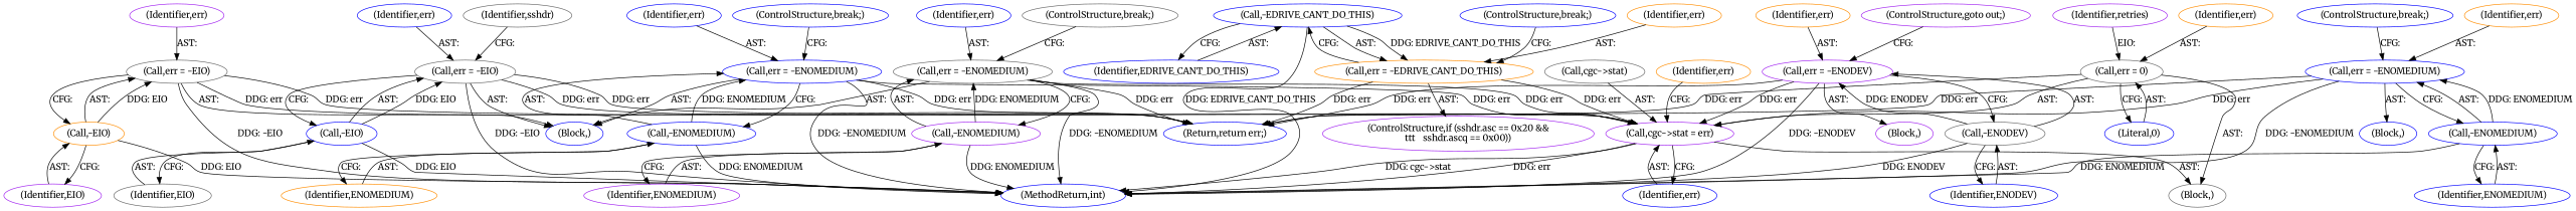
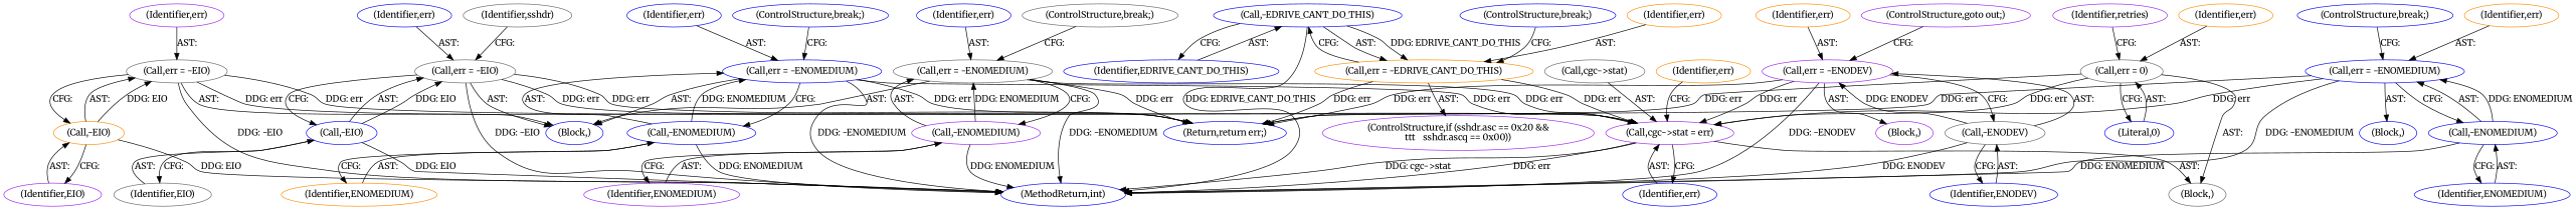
  digraph {
    fontname=Merriweather
    node [color=blue fontname=Merriweather]
    edge [fontname=Merriweather]
    n1 [color=purple label="(Call,cgc->stat = err)"]
    n2 [color=gray40 label="(Block,)"]
    n3 [label="(Identifier,err)"]
    n4 [label="(MethodReturn,int)"]
    n5 [color=gray40 label="(Call,err = -EIO)"]
    n6 [label="(Call,-EIO)"]
    n7 [label="(Return,return err;)"]
    n8 [label="(Block,)"]
    n9 [color=gray40 label="(Identifier,EIO)"]
    n10 [label="(Call,err = -ENOMEDIUM)"]
    n11 [label="(Call,-ENOMEDIUM)"]
    n12 [color=darkorange label="(Identifier,ENOMEDIUM)"]
    n13 [color=gray40 label="(Call,err = -EIO)"]
    n14 [color=darkorange label="(Call,-EIO)"]
    n15 [color=purple label="(Identifier,EIO)"]
    n16 [color=purple label="(Call,err = -ENODEV)"]
    n17 [color=gray40 label="(Call,-ENODEV)"]
    n18 [color=purple label="(Block,)"]
    n19 [label="(Identifier,ENODEV)"]
    n20 [color=darkorange label="(Call,err = -EDRIVE_CANT_DO_THIS)"]
    n21 [label="(Call,-EDRIVE_CANT_DO_THIS)"]
    n22 [color=purple label="(ControlStructure,if (sshdr.asc == 0x20 &&\n\t\t\t    sshdr.ascq == 0x00))"]
    n23 [label="(Identifier,EDRIVE_CANT_DO_THIS)"]
    n24 [color=gray40 label="(Call,err = 0)"]
    n25 [label="(Literal,0)"]
    n26 [label="(Call,err = -ENOMEDIUM)"]
    n27 [label="(Call,-ENOMEDIUM)"]
    n28 [label="(Block,)"]
    n29 [label="(Identifier,ENOMEDIUM)"]
    n30 [color=gray40 label="(Call,err = -ENOMEDIUM)"]
    n31 [color=purple label="(Call,-ENOMEDIUM)"]
    n32 [color=purple label="(Identifier,ENOMEDIUM)"]
    n33 [label="(ControlStructure,break;)"]
    n34 [color=darkorange label="(Identifier,err)"]
    n35 [color=gray40 label="(Identifier,sshdr)"]
    n36 [label="(Identifier,err)"]
    n37 [color=purple label="(ControlStructure,goto out;)"]
    n38 [label="(ControlStructure,break;)"]
    n39 [color=darkorange label="(Identifier,err)"]
    n40 [color=gray40 label="(ControlStructure,break;)"]
    n41 [color=darkorange label="(Identifier,err)"]
    n42 [color=purple label="(Identifier,retries)"]
    n43 [color=darkorange label="(Identifier,err)"]
    n44 [label="(Identifier,err)"]
    n45 [label="(Identifier,err)"]
    n46 [color=purple label="(Identifier,err)"]
    n47 [color=gray40 label="(Call,cgc->stat)"]
    n48 [label="(ControlStructure,break;)"]
    n49 [color=darkorange label="(Identifier,err)"]
    n1 -> n2 [label="AST: "]
    n1 -> n3 [label="CFG: "]
    n1 -> n4 [label="DDG: err"]
    n1 -> n4 [label="DDG: cgc->stat"]
    n3 -> n1 [label="AST: "]
    n5 -> n1 [label="DDG: err"]
    n5 -> n4 [label="DDG: -EIO"]
    n5 -> n6 [label="CFG: "]
    n5 -> n7 [label="DDG: err"]
    n5 -> n8 [label="AST: "]
    n6 -> n4 [label="DDG: EIO"]
    n6 -> n5 [label="AST: "]
    n6 -> n5 [label="DDG: EIO"]
    n6 -> n9 [label="CFG: "]
    n9 -> n6 [label="AST: "]
    n10 -> n1 [label="DDG: err"]
    n10 -> n4 [label="DDG: -ENOMEDIUM"]
    n10 -> n7 [label="DDG: err"]
    n10 -> n8 [label="AST: "]
    n10 -> n11 [label="CFG: "]
    n11 -> n4 [label="DDG: ENOMEDIUM"]
    n11 -> n10 [label="AST: "]
    n11 -> n10 [label="DDG: ENOMEDIUM"]
    n11 -> n12 [label="CFG: "]
    n12 -> n11 [label="AST: "]
    n13 -> n1 [label="DDG: err"]
    n13 -> n4 [label="DDG: -EIO"]
    n13 -> n7 [label="DDG: err"]
    n13 -> n8 [label="AST: "]
    n13 -> n14 [label="CFG: "]
    n14 -> n4 [label="DDG: EIO"]
    n14 -> n13 [label="AST: "]
    n14 -> n13 [label="DDG: EIO"]
    n14 -> n15 [label="CFG: "]
    n15 -> n14 [label="AST: "]
    n16 -> n1 [label="DDG: err"]
    n16 -> n4 [label="DDG: -ENODEV"]
    n16 -> n7 [label="DDG: err"]
    n16 -> n17 [label="CFG: "]
    n16 -> n18 [label="AST: "]
    n17 -> n4 [label="DDG: ENODEV"]
    n17 -> n16 [label="AST: "]
    n17 -> n16 [label="DDG: ENODEV"]
    n17 -> n19 [label="CFG: "]
    n19 -> n17 [label="AST: "]
    n20 -> n1 [label="DDG: err"]
    n20 -> n7 [label="DDG: err"]
    n20 -> n21 [label="CFG: "]
    n20 -> n22 [label="AST: "]
    n21 -> n4 [label="DDG: EDRIVE_CANT_DO_THIS"]
    n21 -> n20 [label="AST: "]
    n21 -> n20 [label="DDG: EDRIVE_CANT_DO_THIS"]
    n21 -> n23 [label="CFG: "]
    n23 -> n21 [label="AST: "]
-   n24 -> n1 [label="AST: "]
+   n24 -> n1 [label="DDG: err"]
    n24 -> n2 [label="AST: "]
    n24 -> n7 [label="DDG: err"]
    n24 -> n25 [label="CFG: "]
    n25 -> n24 [label="AST: "]
    n26 -> n1 [label="DDG: err"]
    n26 -> n4 [label="DDG: -ENOMEDIUM"]
    n26 -> n7 [label="DDG: err"]
    n26 -> n27 [label="CFG: "]
    n26 -> n28 [label="AST: "]
    n27 -> n4 [label="DDG: ENOMEDIUM"]
    n27 -> n26 [label="AST: "]
    n27 -> n26 [label="DDG: ENOMEDIUM"]
    n27 -> n29 [label="CFG: "]
    n29 -> n27 [label="AST: "]
    n30 -> n1 [label="DDG: err"]
    n30 -> n4 [label="DDG: -ENOMEDIUM"]
    n30 -> n7 [label="DDG: err"]
    n30 -> n8 [label="AST: "]
    n30 -> n31 [label="CFG: "]
    n31 -> n4 [label="DDG: ENOMEDIUM"]
    n31 -> n30 [label="AST: "]
    n31 -> n30 [label="DDG: ENOMEDIUM"]
    n31 -> n32 [label="CFG: "]
    n32 -> n31 [label="AST: "]
    n33 -> n10 [label="CFG: "]
    n34 -> n24 [label="AST: "]
    n35 -> n5 [label="CFG: "]
    n36 -> n30 [label="AST: "]
    n37 -> n16 [label="CFG: "]
    n38 -> n20 [label="CFG: "]
    n39 -> n16 [label="AST: "]
    n40 -> n30 [label="CFG: "]
    n41 -> n1 [label="CFG: "]
-   n42 -> n24 [label="EIO: "]
+   n42 -> n24 [label="CFG: "]
    n43 -> n26 [label="AST: "]
    n44 -> n10 [label="AST: "]
    n45 -> n5 [label="AST: "]
    n46 -> n13 [label="AST: "]
    n47 -> n1 [label="AST: "]
    n48 -> n26 [label="CFG: "]
    n49 -> n20 [label="AST: "]
  }
